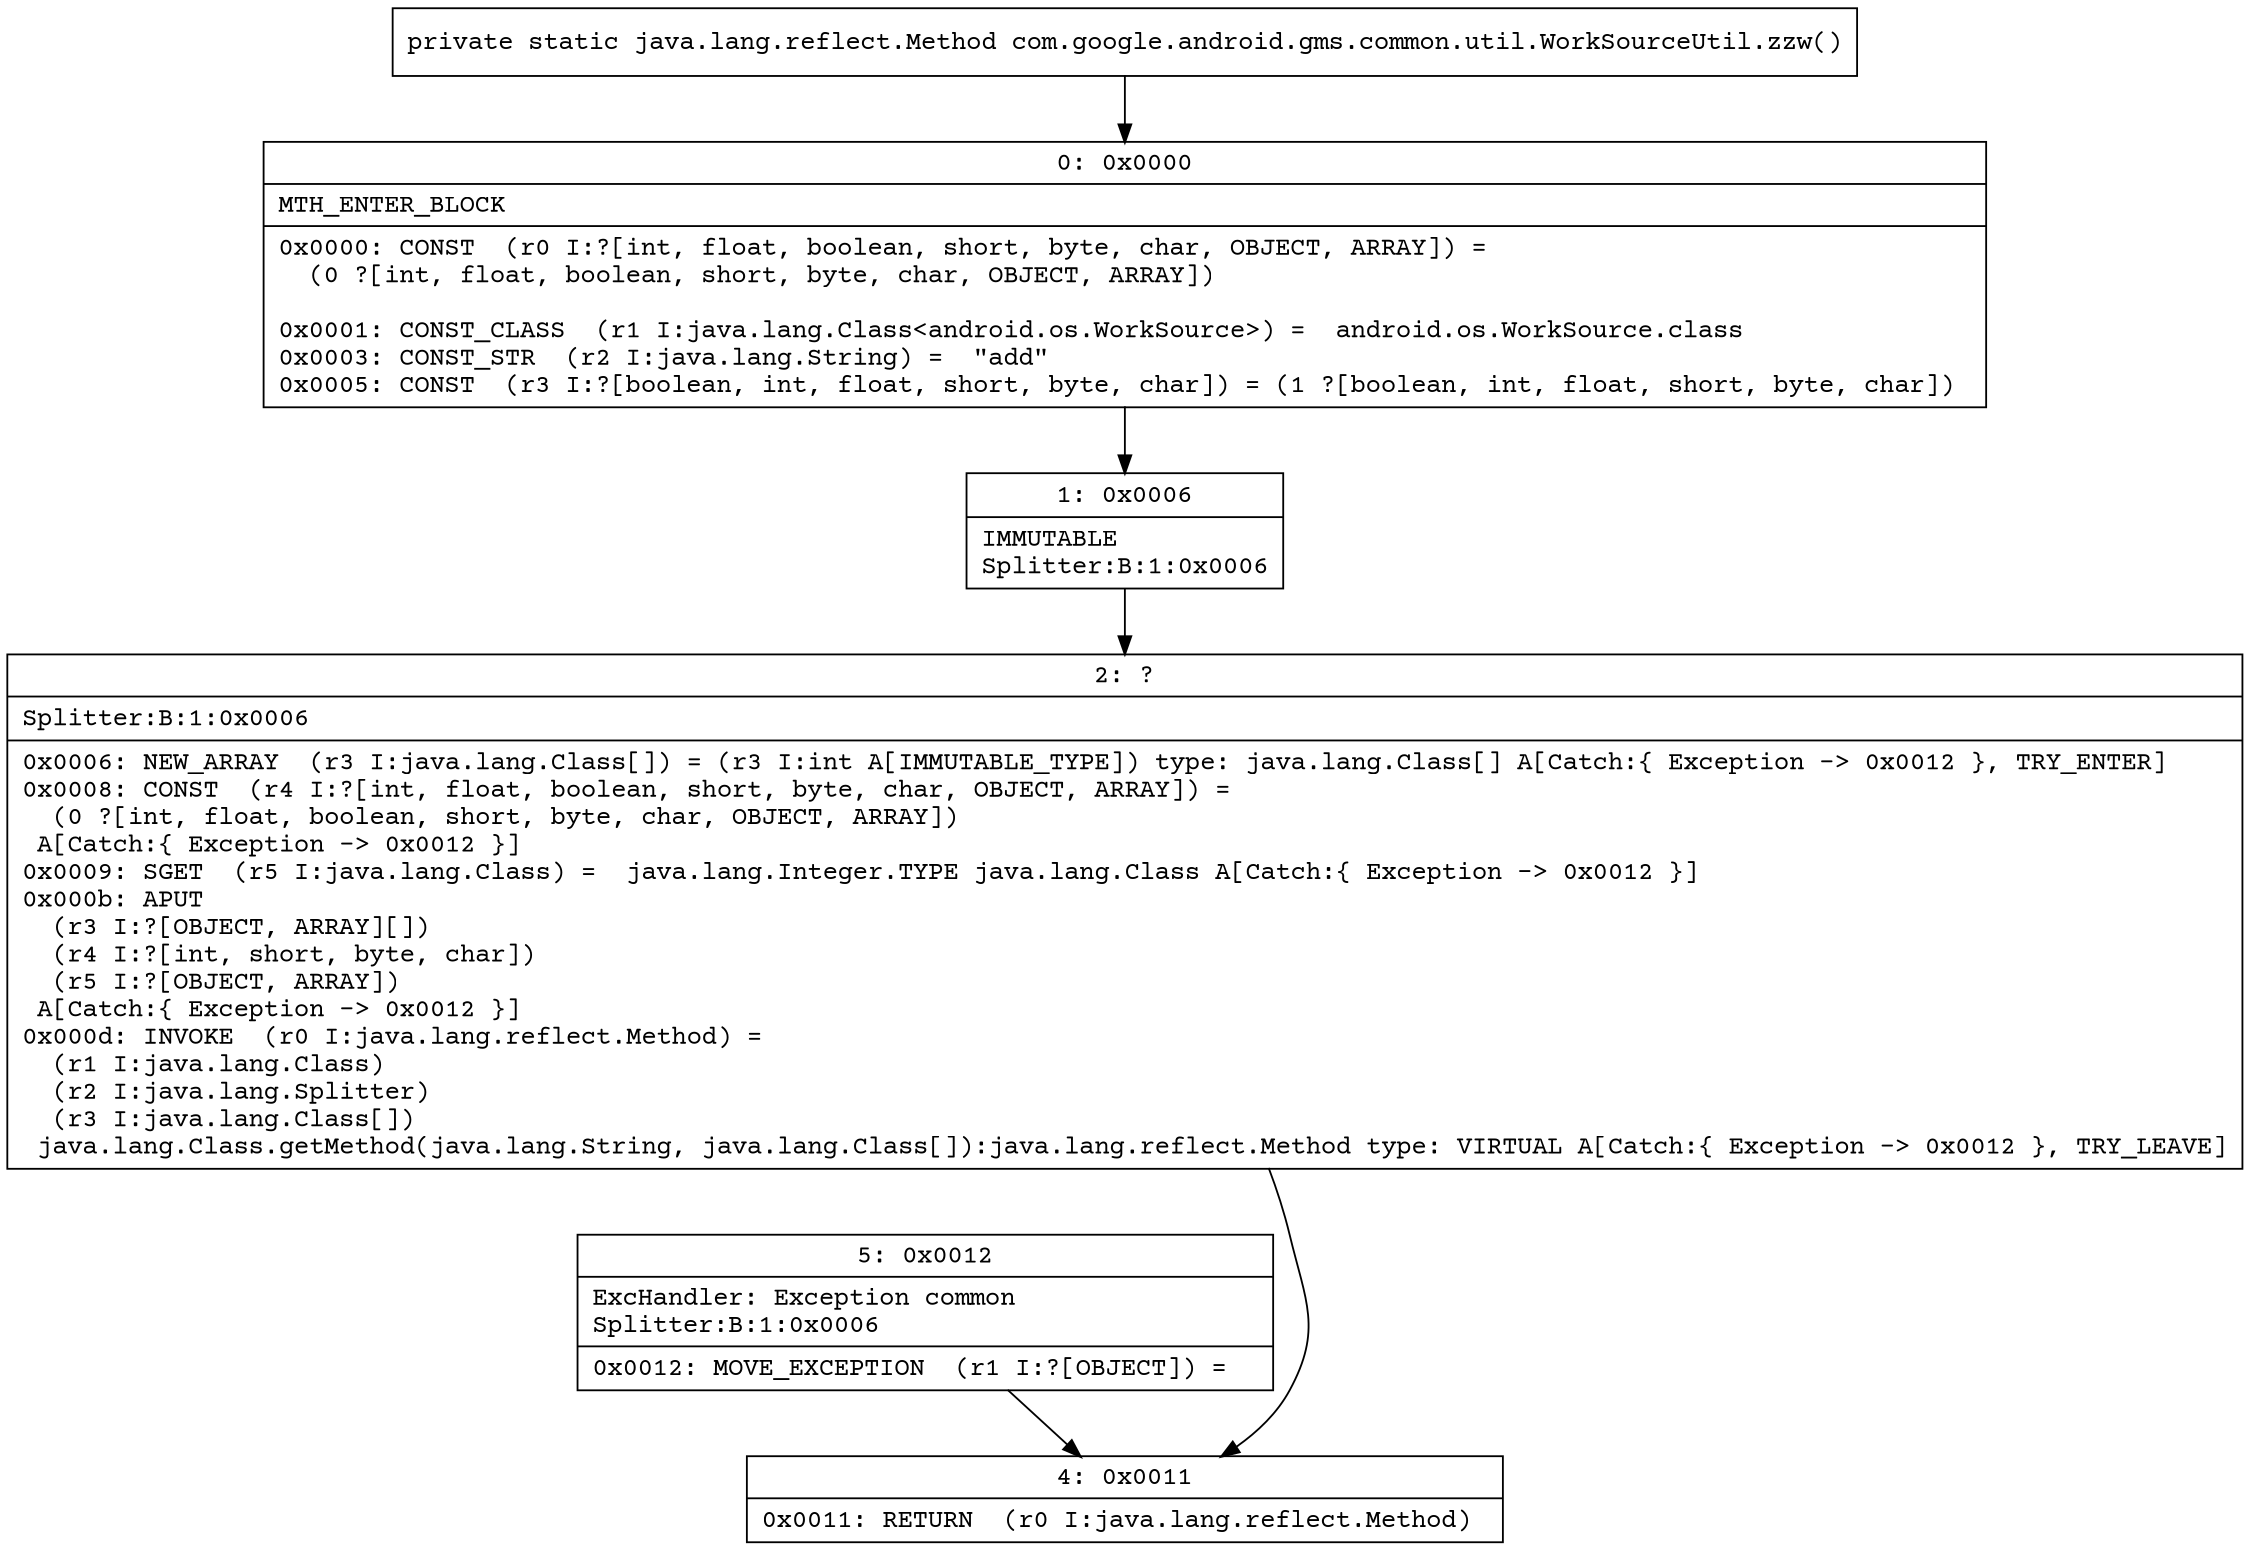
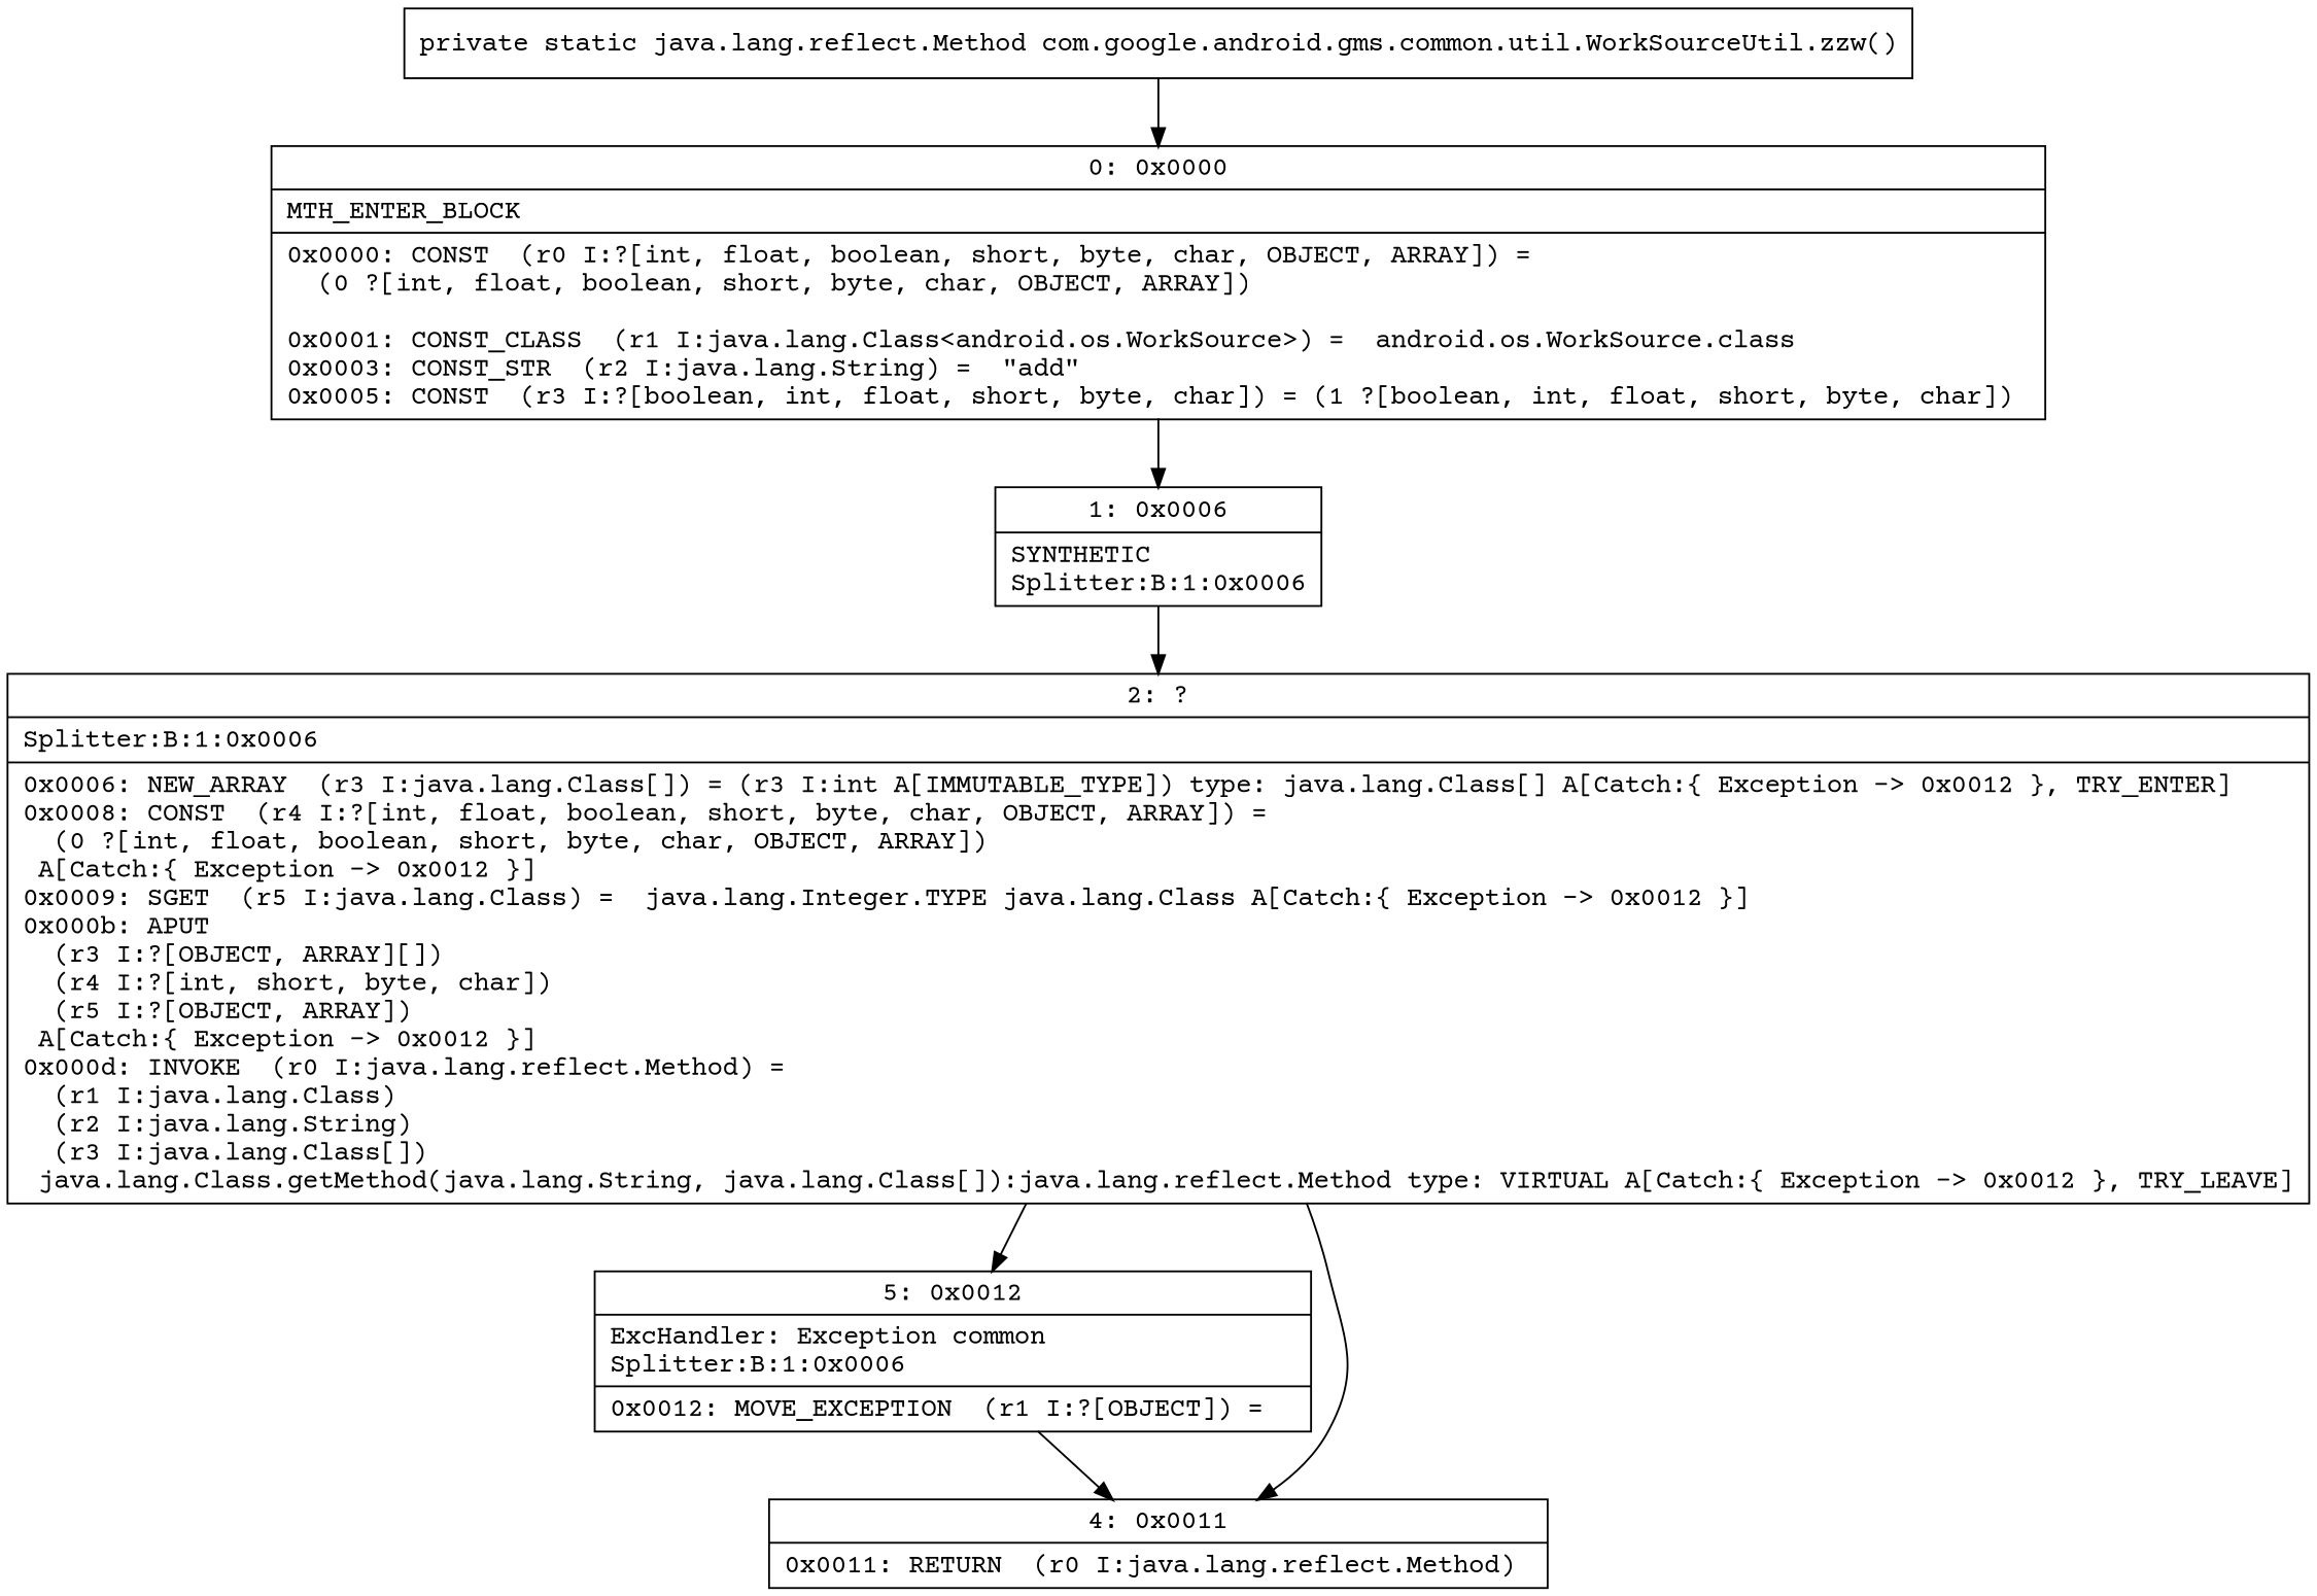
  digraph {
    fontname="Courier Prime"
    node [fontname="Courier Prime" shape=record]
    edge [fontname="Courier Prime"]
    n1 [label="{0\:\ 0x0000|MTH_ENTER_BLOCK\l|0x0000: CONST  (r0 I:?[int, float, boolean, short, byte, char, OBJECT, ARRAY]) = \l  (0 ?[int, float, boolean, short, byte, char, OBJECT, ARRAY])\l \l0x0001: CONST_CLASS  (r1 I:java.lang.Class\<android.os.WorkSource\>) =  android.os.WorkSource.class \l0x0003: CONST_STR  (r2 I:java.lang.String) =  \"add\" \l0x0005: CONST  (r3 I:?[boolean, int, float, short, byte, char]) = (1 ?[boolean, int, float, short, byte, char]) \l}"]
-   n2 [label="{1\:\ 0x0006|IMMUTABLE\lSplitter:B:1:0x0006\l}"]
-   n3 [label="{2\:\ ?|Splitter:B:1:0x0006\l|0x0006: NEW_ARRAY  (r3 I:java.lang.Class[]) = (r3 I:int A[IMMUTABLE_TYPE]) type: java.lang.Class[] A[Catch:\{ Exception \-\> 0x0012 \}, TRY_ENTER]\l0x0008: CONST  (r4 I:?[int, float, boolean, short, byte, char, OBJECT, ARRAY]) = \l  (0 ?[int, float, boolean, short, byte, char, OBJECT, ARRAY])\l A[Catch:\{ Exception \-\> 0x0012 \}]\l0x0009: SGET  (r5 I:java.lang.Class) =  java.lang.Integer.TYPE java.lang.Class A[Catch:\{ Exception \-\> 0x0012 \}]\l0x000b: APUT  \l  (r3 I:?[OBJECT, ARRAY][])\l  (r4 I:?[int, short, byte, char])\l  (r5 I:?[OBJECT, ARRAY])\l A[Catch:\{ Exception \-\> 0x0012 \}]\l0x000d: INVOKE  (r0 I:java.lang.reflect.Method) = \l  (r1 I:java.lang.Class)\l  (r2 I:java.lang.Splitter)\l  (r3 I:java.lang.Class[])\l java.lang.Class.getMethod(java.lang.String, java.lang.Class[]):java.lang.reflect.Method type: VIRTUAL A[Catch:\{ Exception \-\> 0x0012 \}, TRY_LEAVE]\l}"]
+   n2 [label="{1\:\ 0x0006|SYNTHETIC\lSplitter:B:1:0x0006\l}"]
+   n3 [label="{2\:\ ?|Splitter:B:1:0x0006\l|0x0006: NEW_ARRAY  (r3 I:java.lang.Class[]) = (r3 I:int A[IMMUTABLE_TYPE]) type: java.lang.Class[] A[Catch:\{ Exception \-\> 0x0012 \}, TRY_ENTER]\l0x0008: CONST  (r4 I:?[int, float, boolean, short, byte, char, OBJECT, ARRAY]) = \l  (0 ?[int, float, boolean, short, byte, char, OBJECT, ARRAY])\l A[Catch:\{ Exception \-\> 0x0012 \}]\l0x0009: SGET  (r5 I:java.lang.Class) =  java.lang.Integer.TYPE java.lang.Class A[Catch:\{ Exception \-\> 0x0012 \}]\l0x000b: APUT  \l  (r3 I:?[OBJECT, ARRAY][])\l  (r4 I:?[int, short, byte, char])\l  (r5 I:?[OBJECT, ARRAY])\l A[Catch:\{ Exception \-\> 0x0012 \}]\l0x000d: INVOKE  (r0 I:java.lang.reflect.Method) = \l  (r1 I:java.lang.Class)\l  (r2 I:java.lang.String)\l  (r3 I:java.lang.Class[])\l java.lang.Class.getMethod(java.lang.String, java.lang.Class[]):java.lang.reflect.Method type: VIRTUAL A[Catch:\{ Exception \-\> 0x0012 \}, TRY_LEAVE]\l}"]
    n4 [label="{5\:\ 0x0012|ExcHandler: Exception common\lSplitter:B:1:0x0006\l|0x0012: MOVE_EXCEPTION  (r1 I:?[OBJECT]) =  \l}"]
    n5 [label="{4\:\ 0x0011|0x0011: RETURN  (r0 I:java.lang.reflect.Method) \l}"]
    n6 [label="{private static java.lang.reflect.Method com.google.android.gms.common.util.WorkSourceUtil.zzw() }"]
    n1 -> n2
    n2 -> n3
+   n3 -> n4
    n3 -> n5
    n4 -> n5
    n6 -> n1
  }
